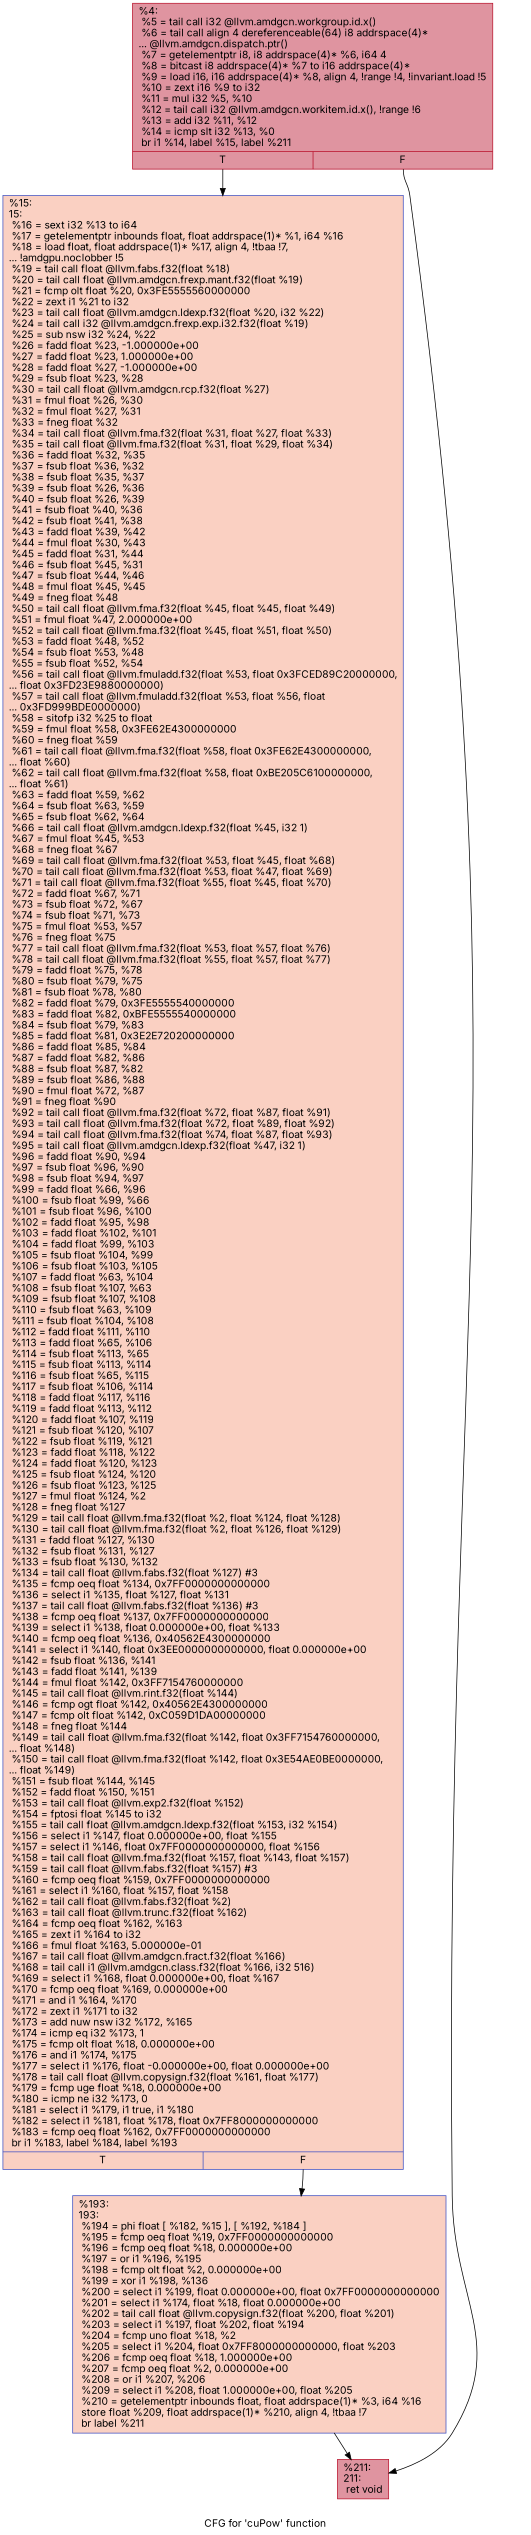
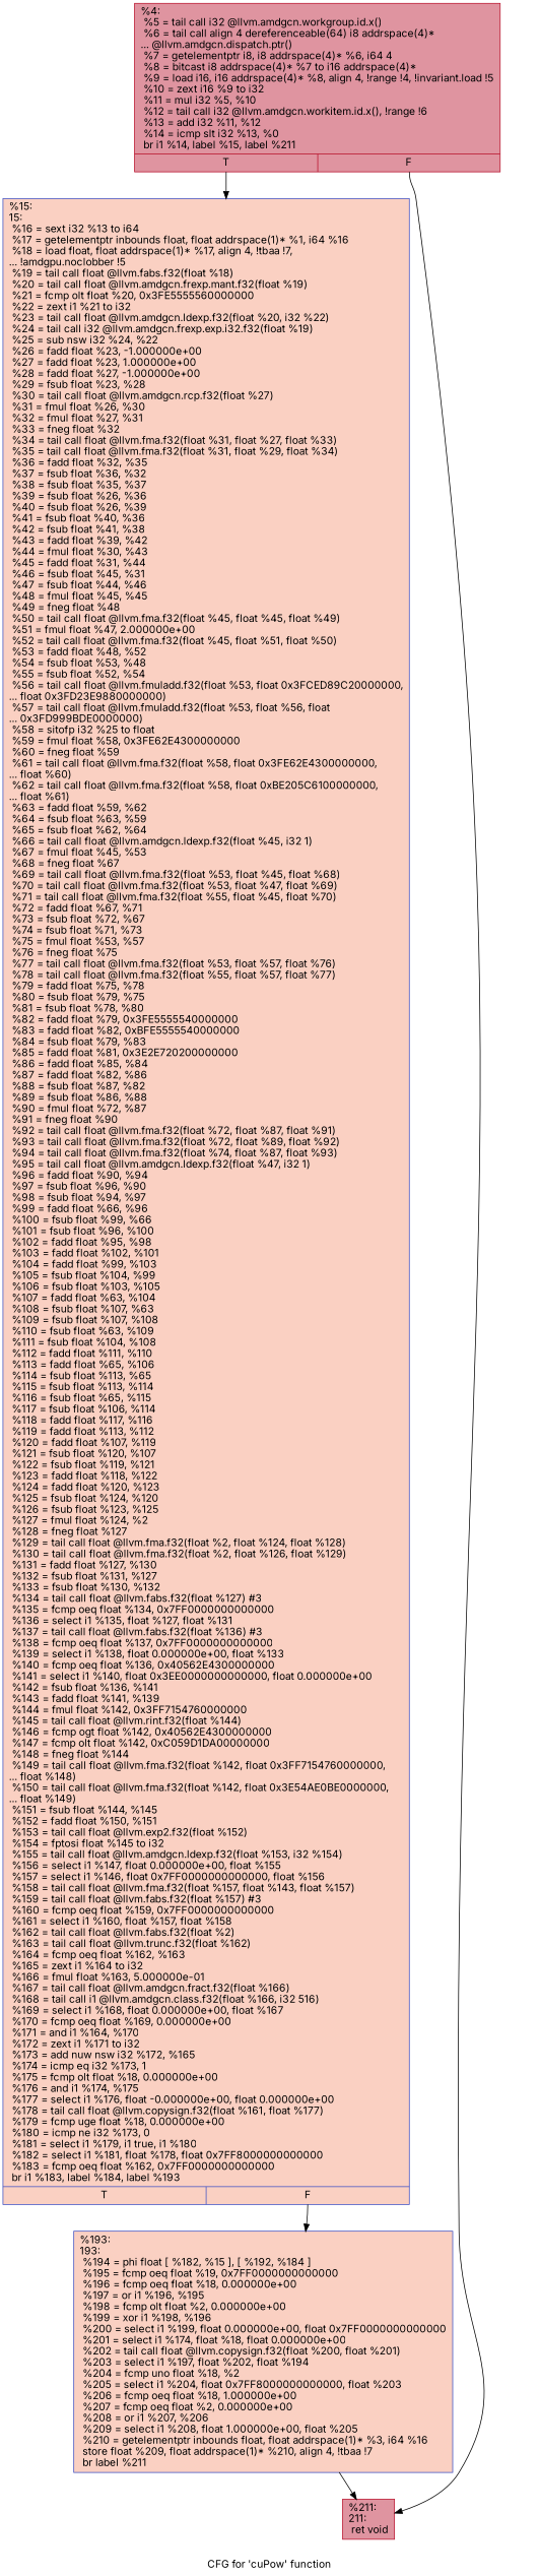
  digraph {
    fontname=Inter
    label="CFG for 'cuPow' function"
    node [color="#b70d28ff" fillcolor="#b70d2870" fontname=Inter shape=record style=filled]
    edge [fontname=Inter tailport=s1]
    n1 [label="{%4:\l  %5 = tail call i32 @llvm.amdgcn.workgroup.id.x()\l  %6 = tail call align 4 dereferenceable(64) i8 addrspace(4)*\l... @llvm.amdgcn.dispatch.ptr()\l  %7 = getelementptr i8, i8 addrspace(4)* %6, i64 4\l  %8 = bitcast i8 addrspace(4)* %7 to i16 addrspace(4)*\l  %9 = load i16, i16 addrspace(4)* %8, align 4, !range !4, !invariant.load !5\l  %10 = zext i16 %9 to i32\l  %11 = mul i32 %5, %10\l  %12 = tail call i32 @llvm.amdgcn.workitem.id.x(), !range !6\l  %13 = add i32 %11, %12\l  %14 = icmp slt i32 %13, %0\l  br i1 %14, label %15, label %211\l|{<s0>T|<s1>F}}"]
    n2 [color="#3d50c3ff" fillcolor="#f3947570" label="{%15:\l15:                                               \l  %16 = sext i32 %13 to i64\l  %17 = getelementptr inbounds float, float addrspace(1)* %1, i64 %16\l  %18 = load float, float addrspace(1)* %17, align 4, !tbaa !7,\l... !amdgpu.noclobber !5\l  %19 = tail call float @llvm.fabs.f32(float %18)\l  %20 = tail call float @llvm.amdgcn.frexp.mant.f32(float %19)\l  %21 = fcmp olt float %20, 0x3FE5555560000000\l  %22 = zext i1 %21 to i32\l  %23 = tail call float @llvm.amdgcn.ldexp.f32(float %20, i32 %22)\l  %24 = tail call i32 @llvm.amdgcn.frexp.exp.i32.f32(float %19)\l  %25 = sub nsw i32 %24, %22\l  %26 = fadd float %23, -1.000000e+00\l  %27 = fadd float %23, 1.000000e+00\l  %28 = fadd float %27, -1.000000e+00\l  %29 = fsub float %23, %28\l  %30 = tail call float @llvm.amdgcn.rcp.f32(float %27)\l  %31 = fmul float %26, %30\l  %32 = fmul float %27, %31\l  %33 = fneg float %32\l  %34 = tail call float @llvm.fma.f32(float %31, float %27, float %33)\l  %35 = tail call float @llvm.fma.f32(float %31, float %29, float %34)\l  %36 = fadd float %32, %35\l  %37 = fsub float %36, %32\l  %38 = fsub float %35, %37\l  %39 = fsub float %26, %36\l  %40 = fsub float %26, %39\l  %41 = fsub float %40, %36\l  %42 = fsub float %41, %38\l  %43 = fadd float %39, %42\l  %44 = fmul float %30, %43\l  %45 = fadd float %31, %44\l  %46 = fsub float %45, %31\l  %47 = fsub float %44, %46\l  %48 = fmul float %45, %45\l  %49 = fneg float %48\l  %50 = tail call float @llvm.fma.f32(float %45, float %45, float %49)\l  %51 = fmul float %47, 2.000000e+00\l  %52 = tail call float @llvm.fma.f32(float %45, float %51, float %50)\l  %53 = fadd float %48, %52\l  %54 = fsub float %53, %48\l  %55 = fsub float %52, %54\l  %56 = tail call float @llvm.fmuladd.f32(float %53, float 0x3FCED89C20000000,\l... float 0x3FD23E9880000000)\l  %57 = tail call float @llvm.fmuladd.f32(float %53, float %56, float\l... 0x3FD999BDE0000000)\l  %58 = sitofp i32 %25 to float\l  %59 = fmul float %58, 0x3FE62E4300000000\l  %60 = fneg float %59\l  %61 = tail call float @llvm.fma.f32(float %58, float 0x3FE62E4300000000,\l... float %60)\l  %62 = tail call float @llvm.fma.f32(float %58, float 0xBE205C6100000000,\l... float %61)\l  %63 = fadd float %59, %62\l  %64 = fsub float %63, %59\l  %65 = fsub float %62, %64\l  %66 = tail call float @llvm.amdgcn.ldexp.f32(float %45, i32 1)\l  %67 = fmul float %45, %53\l  %68 = fneg float %67\l  %69 = tail call float @llvm.fma.f32(float %53, float %45, float %68)\l  %70 = tail call float @llvm.fma.f32(float %53, float %47, float %69)\l  %71 = tail call float @llvm.fma.f32(float %55, float %45, float %70)\l  %72 = fadd float %67, %71\l  %73 = fsub float %72, %67\l  %74 = fsub float %71, %73\l  %75 = fmul float %53, %57\l  %76 = fneg float %75\l  %77 = tail call float @llvm.fma.f32(float %53, float %57, float %76)\l  %78 = tail call float @llvm.fma.f32(float %55, float %57, float %77)\l  %79 = fadd float %75, %78\l  %80 = fsub float %79, %75\l  %81 = fsub float %78, %80\l  %82 = fadd float %79, 0x3FE5555540000000\l  %83 = fadd float %82, 0xBFE5555540000000\l  %84 = fsub float %79, %83\l  %85 = fadd float %81, 0x3E2E720200000000\l  %86 = fadd float %85, %84\l  %87 = fadd float %82, %86\l  %88 = fsub float %87, %82\l  %89 = fsub float %86, %88\l  %90 = fmul float %72, %87\l  %91 = fneg float %90\l  %92 = tail call float @llvm.fma.f32(float %72, float %87, float %91)\l  %93 = tail call float @llvm.fma.f32(float %72, float %89, float %92)\l  %94 = tail call float @llvm.fma.f32(float %74, float %87, float %93)\l  %95 = tail call float @llvm.amdgcn.ldexp.f32(float %47, i32 1)\l  %96 = fadd float %90, %94\l  %97 = fsub float %96, %90\l  %98 = fsub float %94, %97\l  %99 = fadd float %66, %96\l  %100 = fsub float %99, %66\l  %101 = fsub float %96, %100\l  %102 = fadd float %95, %98\l  %103 = fadd float %102, %101\l  %104 = fadd float %99, %103\l  %105 = fsub float %104, %99\l  %106 = fsub float %103, %105\l  %107 = fadd float %63, %104\l  %108 = fsub float %107, %63\l  %109 = fsub float %107, %108\l  %110 = fsub float %63, %109\l  %111 = fsub float %104, %108\l  %112 = fadd float %111, %110\l  %113 = fadd float %65, %106\l  %114 = fsub float %113, %65\l  %115 = fsub float %113, %114\l  %116 = fsub float %65, %115\l  %117 = fsub float %106, %114\l  %118 = fadd float %117, %116\l  %119 = fadd float %113, %112\l  %120 = fadd float %107, %119\l  %121 = fsub float %120, %107\l  %122 = fsub float %119, %121\l  %123 = fadd float %118, %122\l  %124 = fadd float %120, %123\l  %125 = fsub float %124, %120\l  %126 = fsub float %123, %125\l  %127 = fmul float %124, %2\l  %128 = fneg float %127\l  %129 = tail call float @llvm.fma.f32(float %2, float %124, float %128)\l  %130 = tail call float @llvm.fma.f32(float %2, float %126, float %129)\l  %131 = fadd float %127, %130\l  %132 = fsub float %131, %127\l  %133 = fsub float %130, %132\l  %134 = tail call float @llvm.fabs.f32(float %127) #3\l  %135 = fcmp oeq float %134, 0x7FF0000000000000\l  %136 = select i1 %135, float %127, float %131\l  %137 = tail call float @llvm.fabs.f32(float %136) #3\l  %138 = fcmp oeq float %137, 0x7FF0000000000000\l  %139 = select i1 %138, float 0.000000e+00, float %133\l  %140 = fcmp oeq float %136, 0x40562E4300000000\l  %141 = select i1 %140, float 0x3EE0000000000000, float 0.000000e+00\l  %142 = fsub float %136, %141\l  %143 = fadd float %141, %139\l  %144 = fmul float %142, 0x3FF7154760000000\l  %145 = tail call float @llvm.rint.f32(float %144)\l  %146 = fcmp ogt float %142, 0x40562E4300000000\l  %147 = fcmp olt float %142, 0xC059D1DA00000000\l  %148 = fneg float %144\l  %149 = tail call float @llvm.fma.f32(float %142, float 0x3FF7154760000000,\l... float %148)\l  %150 = tail call float @llvm.fma.f32(float %142, float 0x3E54AE0BE0000000,\l... float %149)\l  %151 = fsub float %144, %145\l  %152 = fadd float %150, %151\l  %153 = tail call float @llvm.exp2.f32(float %152)\l  %154 = fptosi float %145 to i32\l  %155 = tail call float @llvm.amdgcn.ldexp.f32(float %153, i32 %154)\l  %156 = select i1 %147, float 0.000000e+00, float %155\l  %157 = select i1 %146, float 0x7FF0000000000000, float %156\l  %158 = tail call float @llvm.fma.f32(float %157, float %143, float %157)\l  %159 = tail call float @llvm.fabs.f32(float %157) #3\l  %160 = fcmp oeq float %159, 0x7FF0000000000000\l  %161 = select i1 %160, float %157, float %158\l  %162 = tail call float @llvm.fabs.f32(float %2)\l  %163 = tail call float @llvm.trunc.f32(float %162)\l  %164 = fcmp oeq float %162, %163\l  %165 = zext i1 %164 to i32\l  %166 = fmul float %163, 5.000000e-01\l  %167 = tail call float @llvm.amdgcn.fract.f32(float %166)\l  %168 = tail call i1 @llvm.amdgcn.class.f32(float %166, i32 516)\l  %169 = select i1 %168, float 0.000000e+00, float %167\l  %170 = fcmp oeq float %169, 0.000000e+00\l  %171 = and i1 %164, %170\l  %172 = zext i1 %171 to i32\l  %173 = add nuw nsw i32 %172, %165\l  %174 = icmp eq i32 %173, 1\l  %175 = fcmp olt float %18, 0.000000e+00\l  %176 = and i1 %174, %175\l  %177 = select i1 %176, float -0.000000e+00, float 0.000000e+00\l  %178 = tail call float @llvm.copysign.f32(float %161, float %177)\l  %179 = fcmp uge float %18, 0.000000e+00\l  %180 = icmp ne i32 %173, 0\l  %181 = select i1 %179, i1 true, i1 %180\l  %182 = select i1 %181, float %178, float 0x7FF8000000000000\l  %183 = fcmp oeq float %162, 0x7FF0000000000000\l  br i1 %183, label %184, label %193\l|{<s0>T|<s1>F}}"]
    n3 [label="{%211:\l211:                                              \l  ret void\l}"]
-   n4 [color="#3d50c3ff" fillcolor="#f3947570" label="{%193:\l193:                                              \l  %194 = phi float [ %182, %15 ], [ %192, %184 ]\l  %195 = fcmp oeq float %19, 0x7FF0000000000000\l  %196 = fcmp oeq float %18, 0.000000e+00\l  %197 = or i1 %196, %195\l  %198 = fcmp olt float %2, 0.000000e+00\l  %199 = xor i1 %198, %136\l  %200 = select i1 %199, float 0.000000e+00, float 0x7FF0000000000000\l  %201 = select i1 %174, float %18, float 0.000000e+00\l  %202 = tail call float @llvm.copysign.f32(float %200, float %201)\l  %203 = select i1 %197, float %202, float %194\l  %204 = fcmp uno float %18, %2\l  %205 = select i1 %204, float 0x7FF8000000000000, float %203\l  %206 = fcmp oeq float %18, 1.000000e+00\l  %207 = fcmp oeq float %2, 0.000000e+00\l  %208 = or i1 %207, %206\l  %209 = select i1 %208, float 1.000000e+00, float %205\l  %210 = getelementptr inbounds float, float addrspace(1)* %3, i64 %16\l  store float %209, float addrspace(1)* %210, align 4, !tbaa !7\l  br label %211\l}"]
+   n4 [color="#3d50c3ff" fillcolor="#f3947570" label="{%193:\l193:                                              \l  %194 = phi float [ %182, %15 ], [ %192, %184 ]\l  %195 = fcmp oeq float %19, 0x7FF0000000000000\l  %196 = fcmp oeq float %18, 0.000000e+00\l  %197 = or i1 %196, %195\l  %198 = fcmp olt float %2, 0.000000e+00\l  %199 = xor i1 %198, %196\l  %200 = select i1 %199, float 0.000000e+00, float 0x7FF0000000000000\l  %201 = select i1 %174, float %18, float 0.000000e+00\l  %202 = tail call float @llvm.copysign.f32(float %200, float %201)\l  %203 = select i1 %197, float %202, float %194\l  %204 = fcmp uno float %18, %2\l  %205 = select i1 %204, float 0x7FF8000000000000, float %203\l  %206 = fcmp oeq float %18, 1.000000e+00\l  %207 = fcmp oeq float %2, 0.000000e+00\l  %208 = or i1 %207, %206\l  %209 = select i1 %208, float 1.000000e+00, float %205\l  %210 = getelementptr inbounds float, float addrspace(1)* %3, i64 %16\l  store float %209, float addrspace(1)* %210, align 4, !tbaa !7\l  br label %211\l}"]
    n1 -> n2 [tailport=s0]
    n1 -> n3
    n2 -> n4
    n4 -> n3 [tailport=""]
  }
